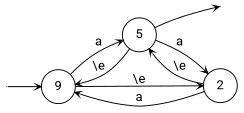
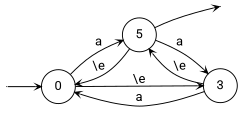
  digraph {
    fontname=Roboto
    rankdir=LR
    vcsn_context="law(ab), b"
    node [fontname=Roboto shape=circle style=rounded]
    edge [arrowhead=vee arrowsize=.6 fontname=Roboto]
    I0 [shape=point width=0 style=""]
    F1 [shape=point width=0 style=""]
-   0 [width=0.5 label=9]
+   0 [width=0.5]
    n4 [label=5 width=0.5]
-   2 [width=0.5]
+   2 [width=0.5 label=3]
    subgraph sub_1 {
      I0
      F1
    }
    subgraph sub_2 {
      0
      n4
      2
    }
    I0 -> 0
    0 -> n4 [label=a]
    0 -> 2 [label="\\e"]
    n4 -> F1
    n4 -> 0 [label="\\e"]
    n4 -> 2 [label=a]
    2 -> 0 [label=a]
    2 -> n4 [label="\\e"]
  }
